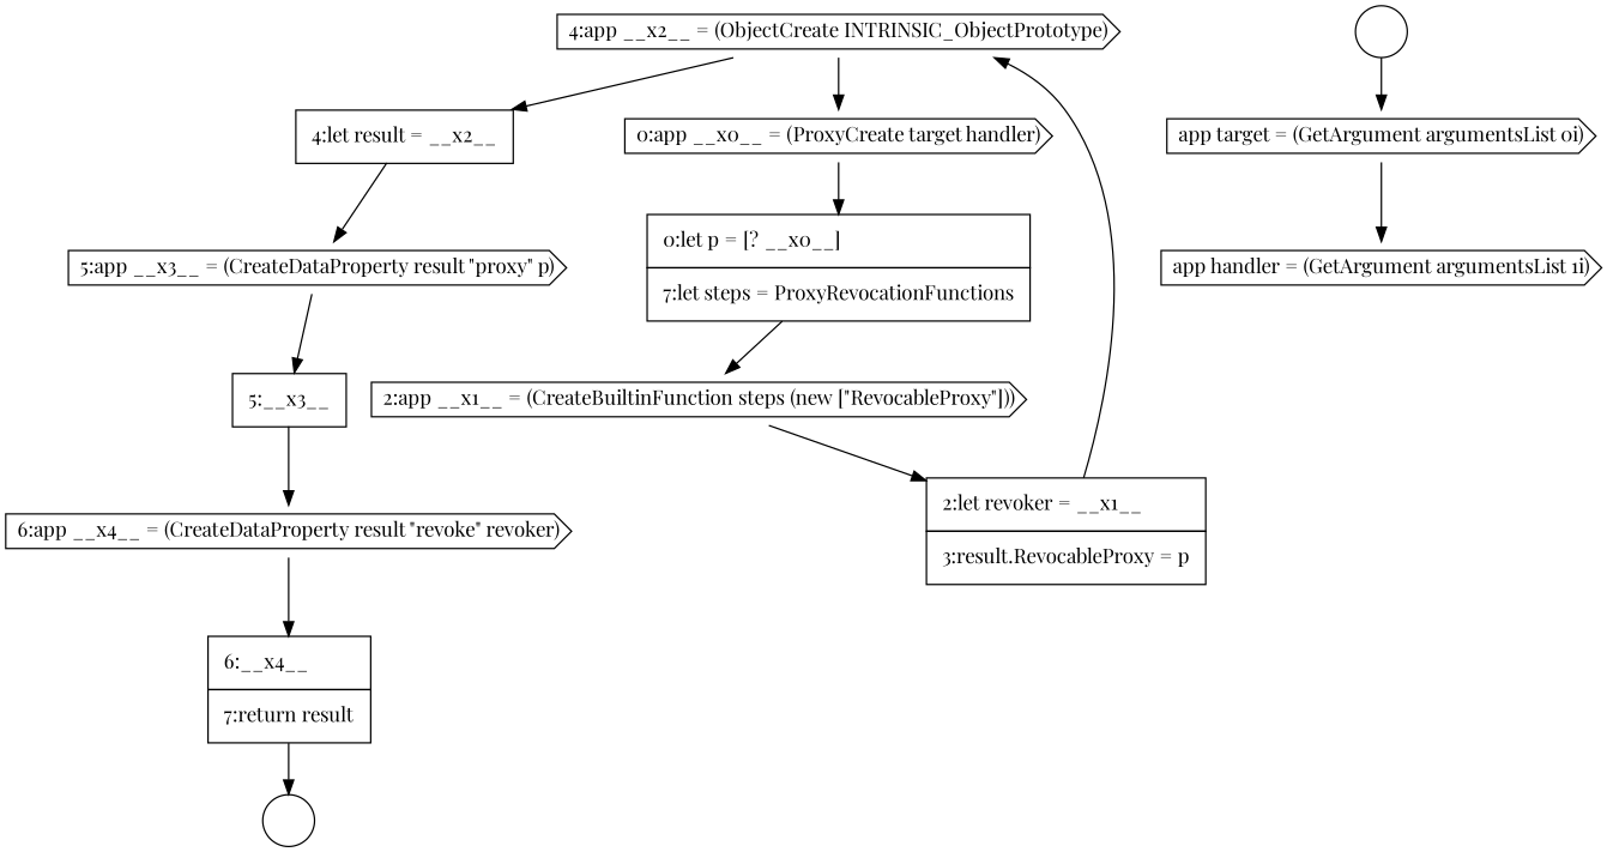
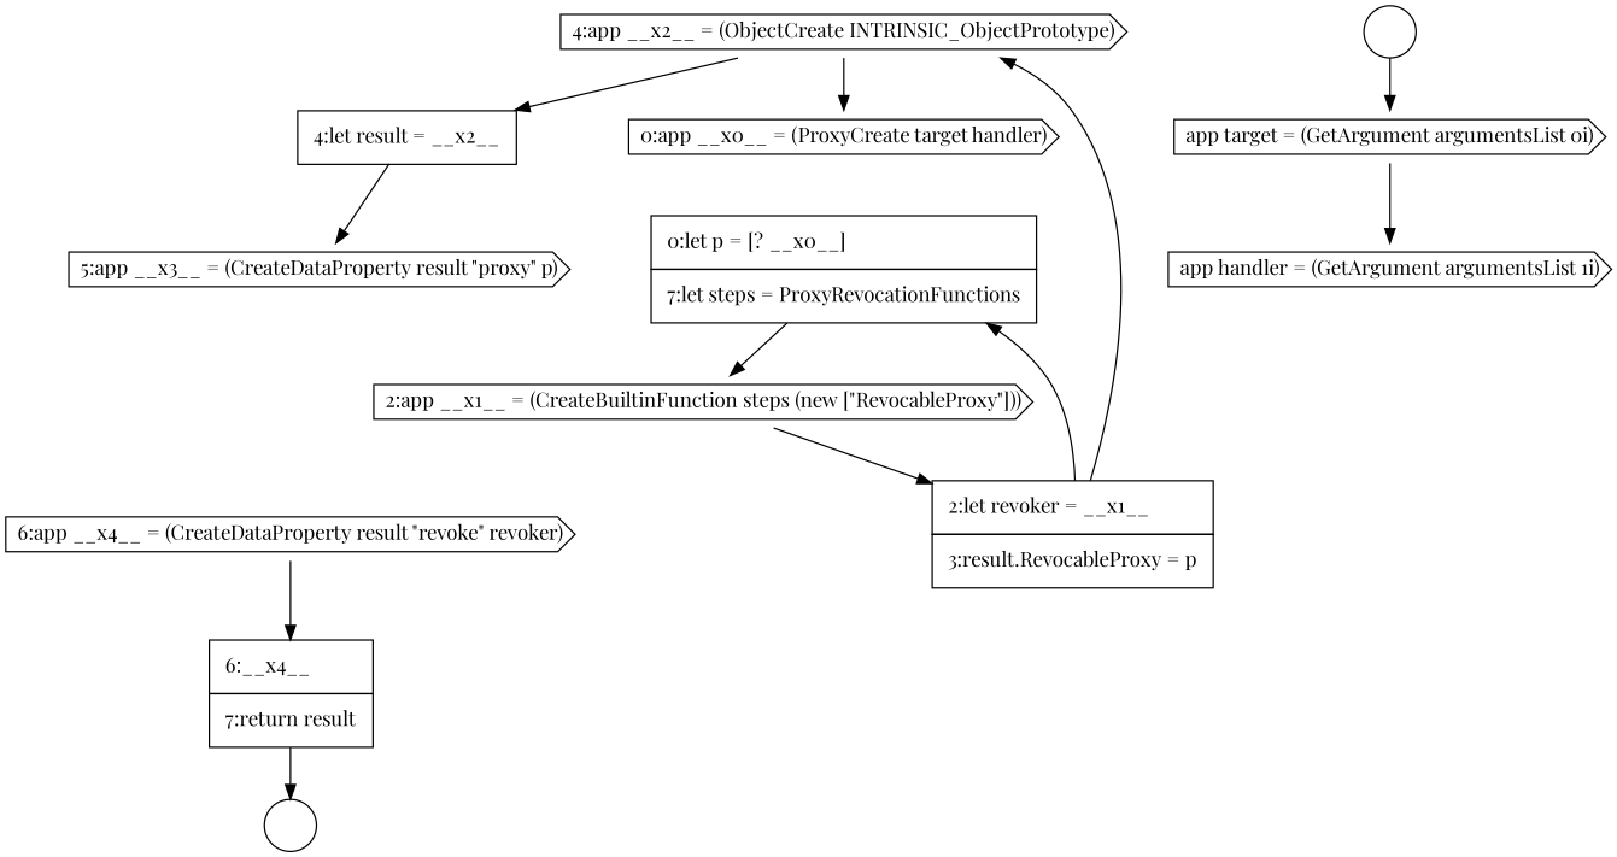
  digraph {
    fontname="Playfair Display"
    node [color=black fillcolor=white fontname="Playfair Display" shape=cds style=filled]
    edge [color=black fontname="Playfair Display"]
-   n1 [label=<<font color="black">     <table border="0" cellborder="1" cellspacing="0" cellpadding="10">       <tr><td align="left">5:__x3__</td></tr>     </table>   </font>> margin=0 shape=none]
    n2 [label=<<font color="black">6:app __x4__ = (CreateDataProperty result &quot;revoke&quot; revoker)</font>>]
    n3 [label=<<font color="black">     <table border="0" cellborder="1" cellspacing="0" cellpadding="10">       <tr><td align="left">6:__x4__</td></tr>       <tr><td align="left">7:return result</td></tr>     </table>   </font>> margin=0 shape=none]
    n4 [label=<<font color="black">     <table border="0" cellborder="1" cellspacing="0" cellpadding="10">       <tr><td align="left">0:let p = [? __x0__]</td></tr>       <tr><td align="left">7:let steps = ProxyRevocationFunctions</td></tr>     </table>   </font>> margin=0 shape=none]
    n5 [label=<<font color="black">2:app __x1__ = (CreateBuiltinFunction steps (new [&quot;RevocableProxy&quot;]))</font>>]
    n6 [label=<<font color="black">     <table border="0" cellborder="1" cellspacing="0" cellpadding="10">       <tr><td align="left">2:let revoker = __x1__</td></tr>       <tr><td align="left">3:result.RevocableProxy = p</td></tr>     </table>   </font>> margin=0 shape=none]
    n7 [label=<<font color="black">app target = (GetArgument argumentsList 0i)</font>>]
    n8 [label=<<font color="black">app handler = (GetArgument argumentsList 1i)</font>>]
    n9 [label=" " shape=circle]
    n10 [label=" " shape=circle]
    n11 [label=<<font color="black">     <table border="0" cellborder="1" cellspacing="0" cellpadding="10">       <tr><td align="left">4:let result = __x2__</td></tr>     </table>   </font>> margin=0 shape=none]
    n12 [label=<<font color="black">5:app __x3__ = (CreateDataProperty result &quot;proxy&quot; p)</font>>]
    n13 [label=<<font color="black">0:app __x0__ = (ProxyCreate target handler)</font>>]
    n14 [label=<<font color="black">4:app __x2__ = (ObjectCreate INTRINSIC_ObjectPrototype)</font>>]
-   n1 -> n2
    n2 -> n3
    n3 -> n9
    n4 -> n5
    n5 -> n6
    n6 -> n14
    n7 -> n8
    n10 -> n7
    n11 -> n12
-   n12 -> n1
-   n13 -> n4
+   n6 -> n4
    n14 -> n11
    n14 -> n13
  }
